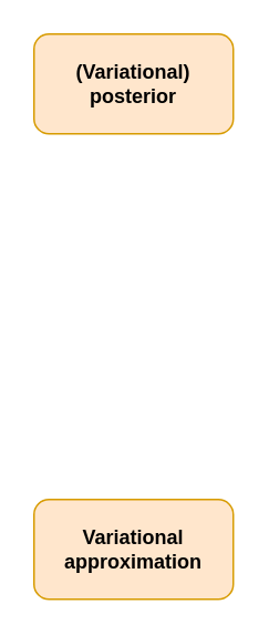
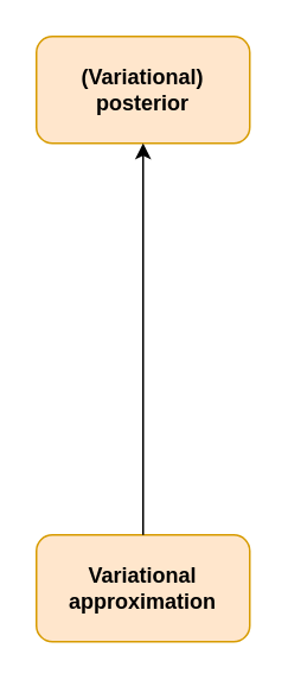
  <mxCell id="0" />
  <mxCell id="1" parent="0" />
  <mxCell id="2" value="(Variational) posterior" style="rounded=1;whiteSpace=wrap;html=1;fontStyle=1;fillColor=#ffe6cc;strokeColor=#d79b00;" vertex="1" parent="1"><mxGeometry x="20" y="20" width="120" height="60" as="geometry" /></mxCell>
  <mxCell id="3" value="Variational approximation" style="rounded=1;whiteSpace=wrap;html=1;fontStyle=1;fillColor=#ffe6cc;strokeColor=#d79b00;" vertex="1" parent="1"><mxGeometry x="20" y="300" width="120" height="60" as="geometry" /></mxCell>
+ <mxCell id="4" value="" style="endArrow=classic;html=1;fontSize=9;entryX=0.5;entryY=1;entryDx=0;entryDy=0;exitX=0.5;exitY=0;exitDx=0;exitDy=0;fillColor=#f8cecc;strokeColor=#000000;" edge="1" parent="1" source="3" target="2"><mxGeometry width="50" height="50" relative="1" as="geometry"><mxPoint x="30" y="420" as="sourcePoint" /><mxPoint x="80" y="370" as="targetPoint" /></mxGeometry></mxCell>
